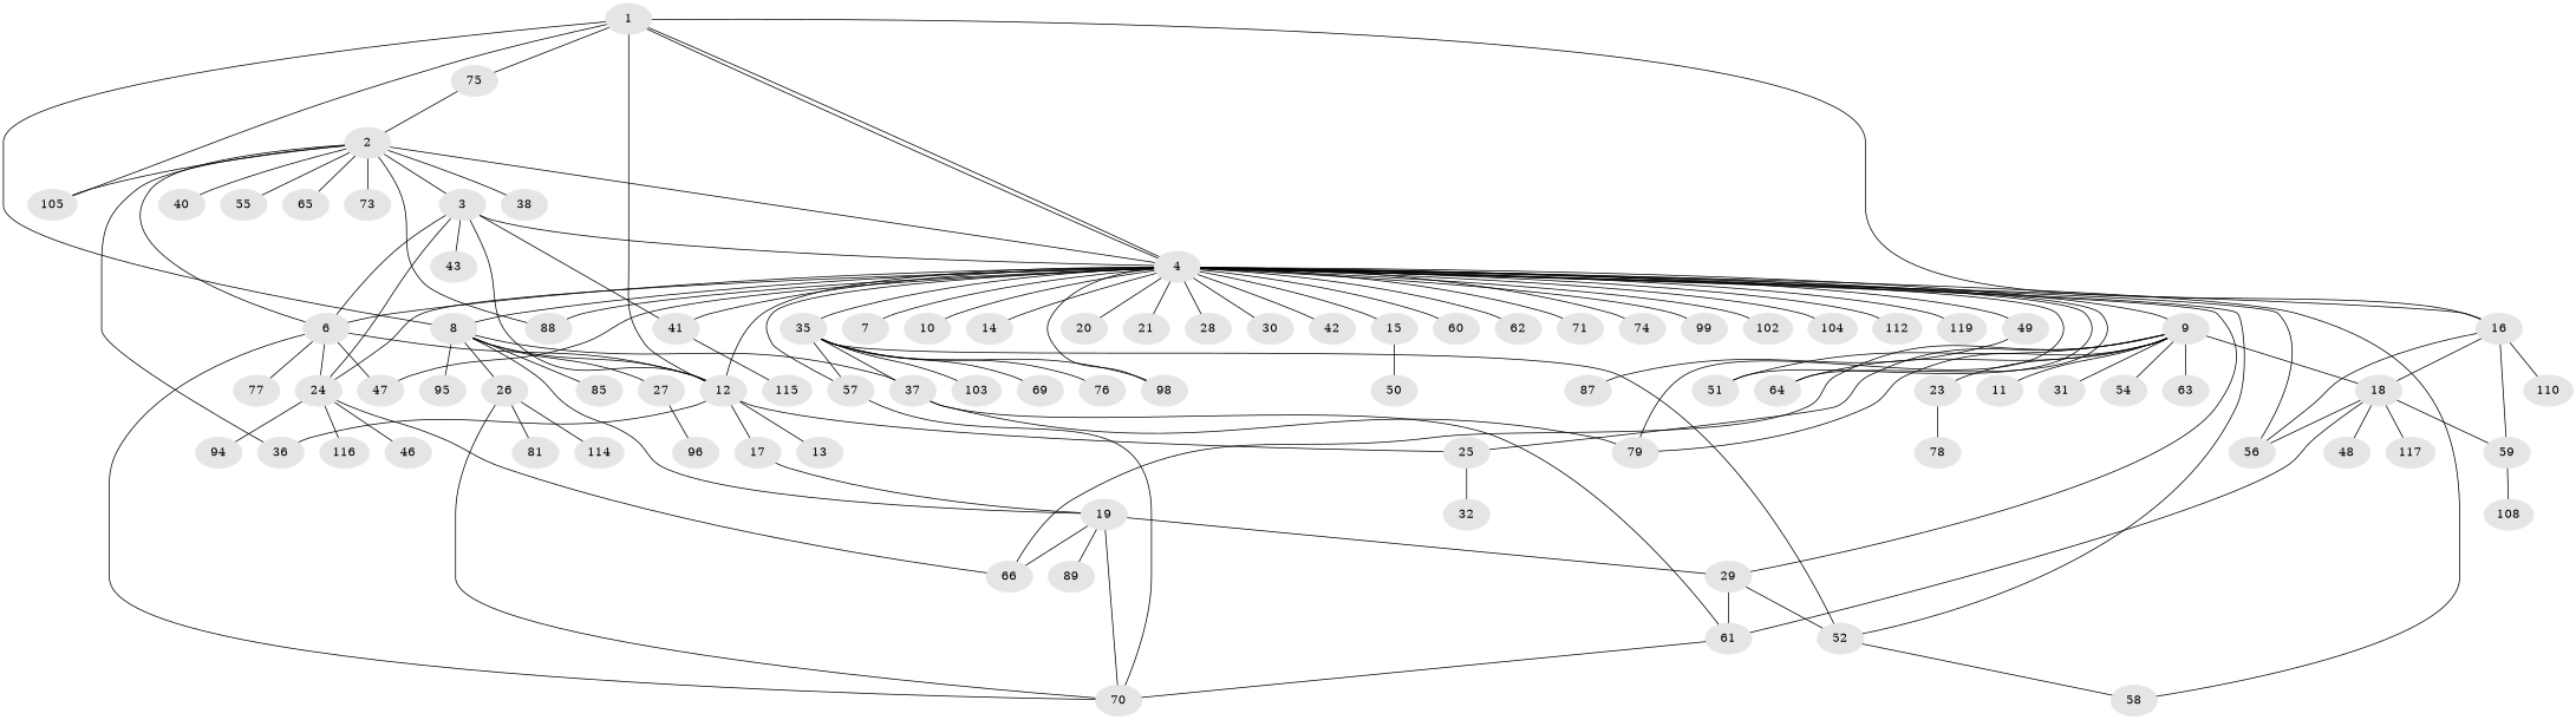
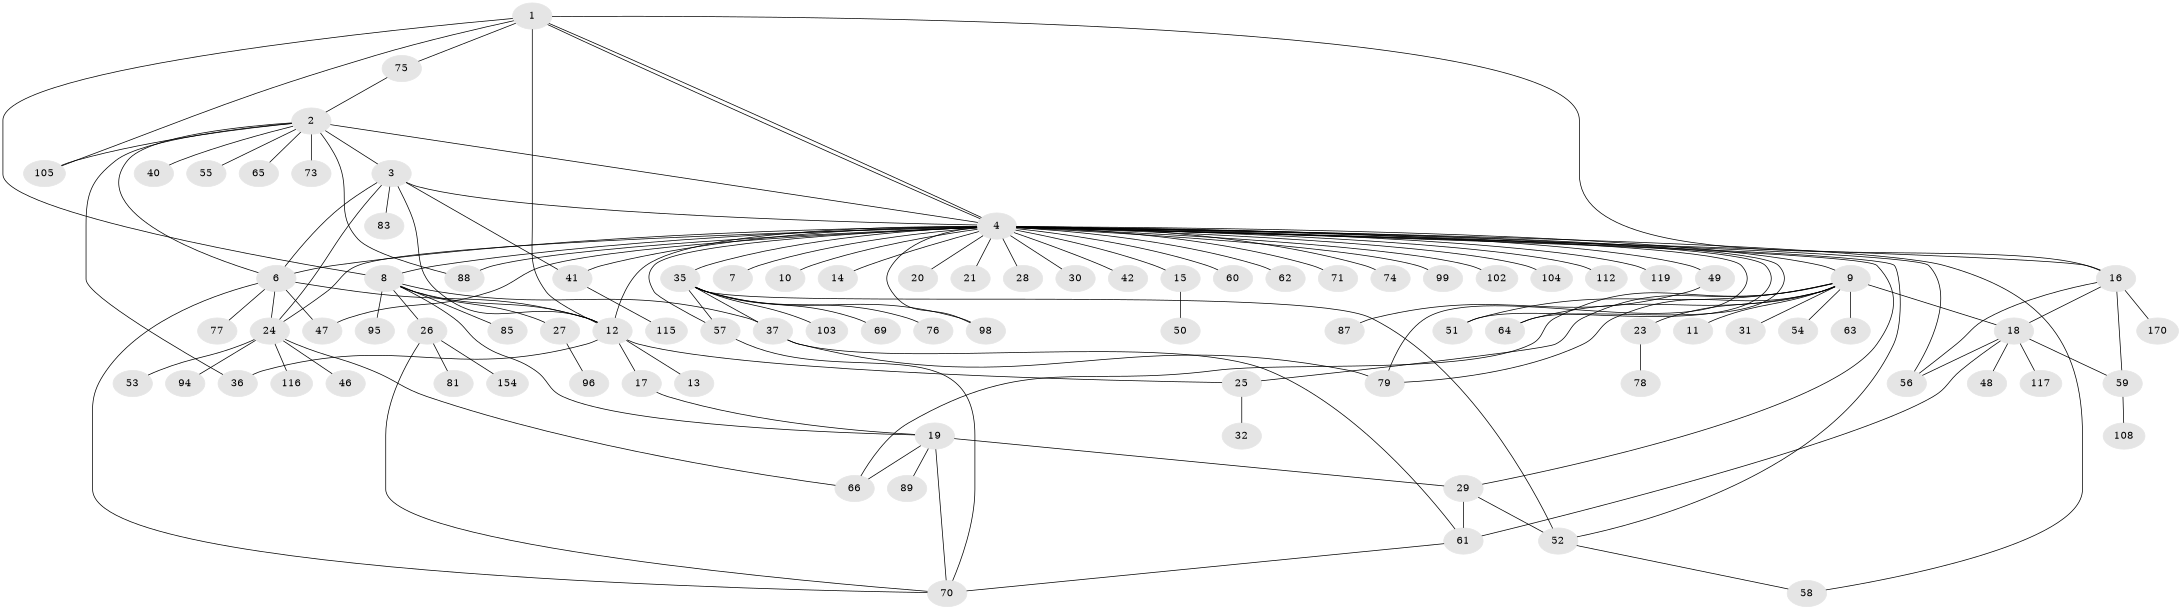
  graph {
    node [color=gray90 style=filled]
    1 [super="+93"]
    4 [super="+5"]
    8 [super="+45"]
    12 [super="+106"]
    16 [super="+34"]
    75
    105
    2 [super="+22"]
    3 [super="+33"]
    6 [super="+97"]
    36
-   38
    40
    55
    65
    73
    88
    24 [super="+39"]
    41
    7
    9 [super="+111"]
    10
    14
    15
    20 [super="+118"]
    21
    28
    29 [super="+91"]
    30
    35 [super="+68"]
    42 [super="+86"]
    n32 [label=47]
    49 [super="+67"]
    51
    52 [super="+90"]
    56
    57 [super="+82"]
    58 [super="+100"]
    60
    62
    64
    71
    74
    79 [super="+101"]
    98 [super="+113"]
    99
    102
    104
    112
    119
    19 [super="+83"]
    26 [super="+109"]
    27
    37 [super="+80"]
    85
    95 [super="+107"]
    25 [super="+72"]
    13
    17
    18 [super="+47"]
    59
-   110
-   43
+   110 [label=170]
+   43 [label=83]
    70 [super="+92"]
    77
    66
    46
+   53
    94
    116
    115
    11
    23
    31
    54
    63
    50
    61
    69 [super="+84"]
    76
    103
    87
    89
    81
-   114
+   114 [label=154]
    96
    48
    117
    78
    32
    108
    1 -- 4
    1 -- 4
    1 -- 8
    1 -- 12
    1 -- 16
    1 -- 75
    1 -- 105
    4 -- 8
    4 -- 12 [weight=2]
    4 -- 16
    4 -- 6
    4 -- 88
    4 -- 24 [weight=2]
    4 -- 41
    4 -- 7
    4 -- 9
    4 -- 10
    4 -- 14
    4 -- 15
    4 -- 20 [weight=2]
    4 -- 21
    4 -- 28
    4 -- 29
    4 -- 30
    4 -- 35 [weight=2]
    4 -- 42
    4 -- n32
    4 -- 49
    4 -- 51
    4 -- 52
    4 -- 56 [weight=2]
    4 -- 57
    4 -- 58
    4 -- 60
    4 -- 62
    4 -- 64
    4 -- 71
    4 -- 74
    4 -- 79
    4 -- 98
    4 -- 99
    4 -- 102
    4 -- 104
    4 -- 112
    4 -- 119
    8 -- 12
    8 -- 19
    8 -- 26 [weight=2]
    8 -- 27
    8 -- 37
    8 -- 85
    8 -- 95
    12 -- 36
    12 -- 25
    12 -- 13
    12 -- 17
    16 -- 56
    16 -- 18
    16 -- 59
    16 -- 110
    75 -- 2
    2 -- 4 [weight=2]
    2 -- 105
    2 -- 3
    2 -- 6
    2 -- 36
-   2 -- 38
    2 -- 40
    2 -- 55
    2 -- 65
    2 -- 73
    2 -- 88
    3 -- 4
    3 -- 12
    3 -- 6 [weight=2]
    3 -- 24
    3 -- 41
    3 -- 43
    6 -- 12
    6 -- 24
    6 -- n32
    6 -- 70
    6 -- 77
    24 -- 66
    24 -- 46
+   24 -- 53
    24 -- 94
    24 -- 116
    41 -- 115
    9 -- 51
    9 -- 64
    9 -- 79
    9 -- 25
    9 -- 18
    9 -- 66
    9 -- 11
    9 -- 23
    9 -- 31
    9 -- 54
    9 -- 63
    15 -- 50
    29 -- 52
    29 -- 61 [weight=2]
    35 -- 52
    35 -- 57
    35 -- 98
    35 -- 37
    35 -- 69
    35 -- 76
    35 -- 103
    49 -- 87
    52 -- 58
    57 -- 70
    19 -- 29
    19 -- 70
    19 -- 66
    19 -- 89
    26 -- 70
    26 -- 81
    26 -- 114
    27 -- 96
    37 -- 79
    37 -- 61
    25 -- 32
    17 -- 19
    18 -- 56
    18 -- 59
    18 -- 61
    18 -- 48
    18 -- 117
    59 -- 108
    23 -- 78
    61 -- 70
  }
